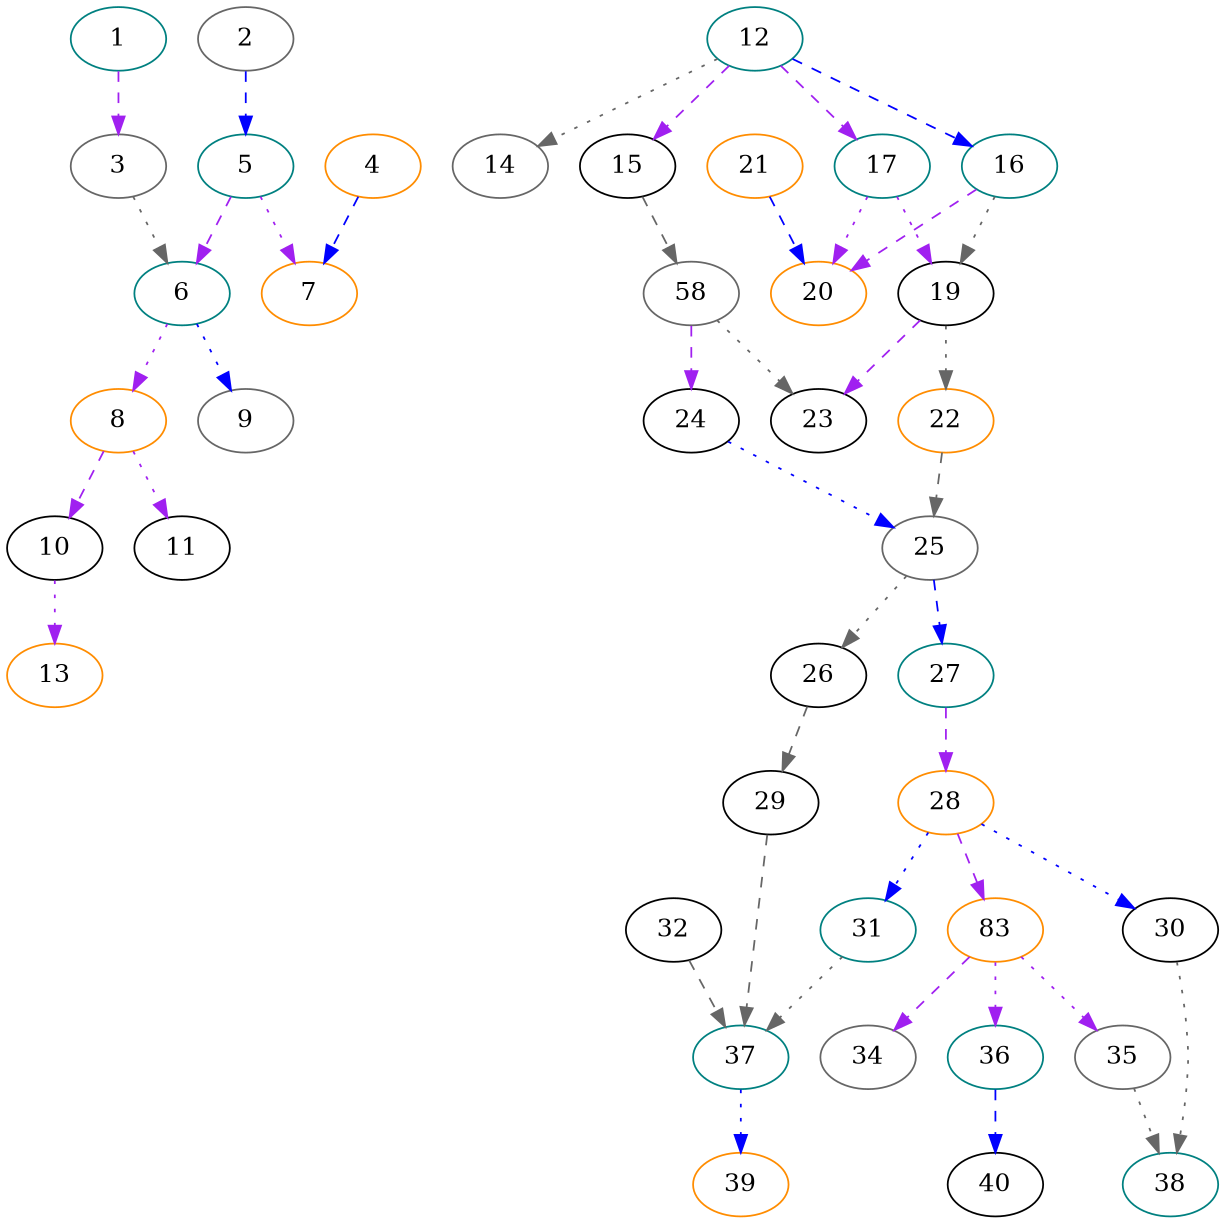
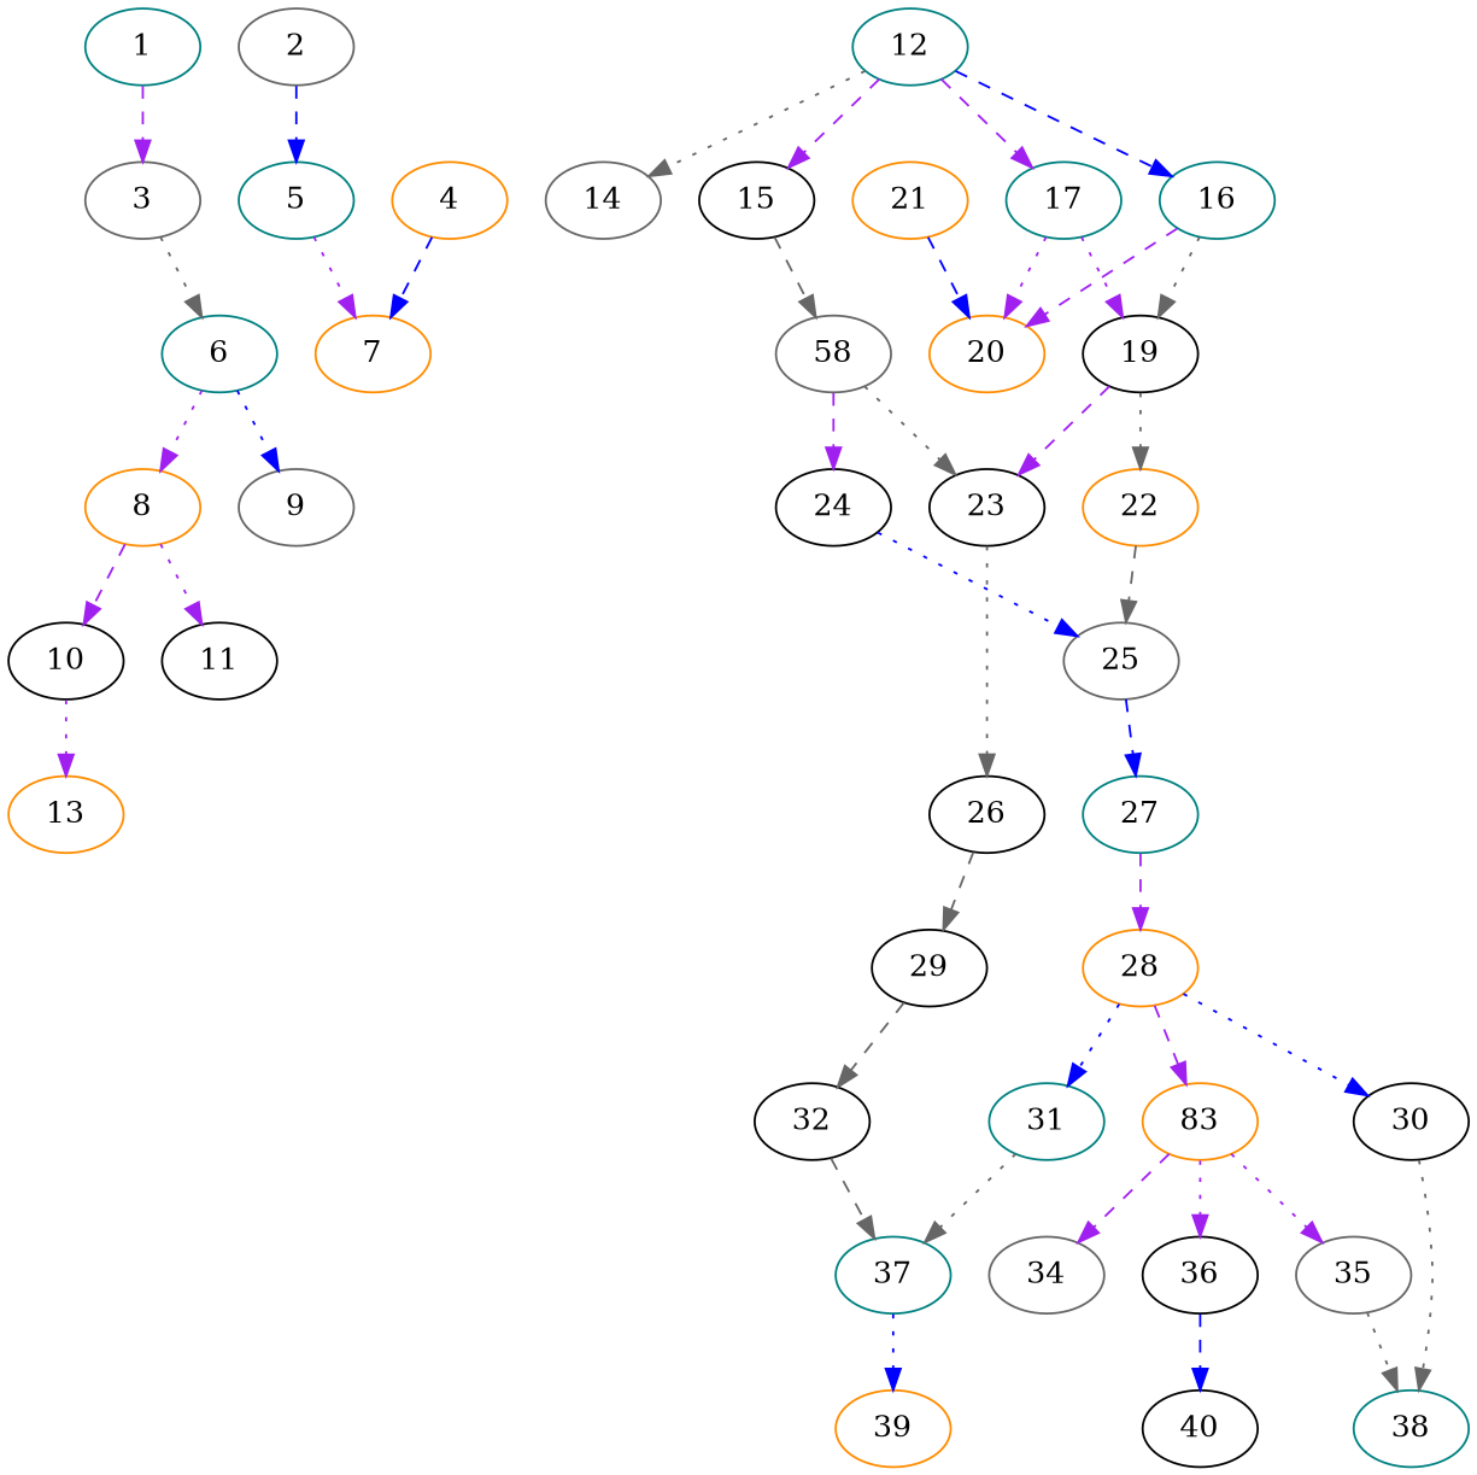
  digraph {
    node [alpha=0.04 color=black]
    edge [color=purple style=dashed]
    1 [alpha=0.02 color=teal expect_size=38526976]
    3 [alpha=0.19 color=gray40 expect_size=20346880]
    6 [alpha=0.14 color=teal expect_size=36957184]
    8 [alpha=0.12 color=darkorange expect_size=15927296]
    9 [alpha=0.18 color=gray40 expect_size=10729472]
    2 [alpha=0.19 color=gray40 expect_size=22048768]
    5 [color=teal expect_size=49090560]
    4 [alpha=0.16 color=darkorange expect_size=31922176]
    7 [alpha=0.20 color=darkorange expect_size=48892928]
    10 [alpha=0.15 expect_size=29296640]
    11 [expect_size=17036288]
    13 [alpha=0.00 color=darkorange expect_size=19904512]
    12 [alpha=0.12 color=teal expect_size=22090752]
    14 [alpha=0.07 color=gray40 expect_size=16575488]
    15 [alpha=0.02 expect_size=7686144]
    16 [alpha=0.02 color=teal expect_size=16567296]
    17 [alpha=0.09 color=teal expect_size=50163712]
    n18 [alpha=0.13 color=gray40 expect_size=50136064 label=58]
    19 [alpha=0.20 expect_size=32232448]
    20 [alpha=0.05 color=darkorange expect_size=28631040]
    23 [alpha=0.03 expect_size=7214080]
    24 [alpha=0.08 expect_size=7875584]
    22 [alpha=0.11 color=darkorange expect_size=27039744]
    25 [alpha=0.10 color=gray40 expect_size=25562112]
    21 [color=darkorange expect_size=17836032]
    26 [alpha=0.06 expect_size=31011840]
    27 [alpha=0.01 color=teal expect_size=35500032]
    29 [alpha=0.02 expect_size=39584768]
    28 [alpha=0.00 color=darkorange expect_size=9005056]
    32 [alpha=0.14 expect_size=13490176]
    30 [alpha=0.13 expect_size=39062528]
    31 [alpha=0.10 color=teal expect_size=50726912]
    n33 [color=darkorange expect_size=38531072 label=83]
    37 [alpha=0.15 color=teal expect_size=9025536]
    38 [alpha=0.14 color=teal expect_size=11348992]
    35 [alpha=0.15 color=gray40 expect_size=17139712]
    34 [alpha=0.19 color=gray40 expect_size=46583808]
-   36 [alpha=0.15 color=teal expect_size=41234432]
+   36 [alpha=0.15 expect_size=41234432]
    39 [color=darkorange expect_size=11704320]
    40 [expect_size=15579136]
    1 -> 3
    3 -> 6 [color=gray40 style=dotted]
    6 -> 8 [style=dotted]
    6 -> 9 [color=blue style=dotted]
    8 -> 10
    8 -> 11 [style=dotted]
    2 -> 5 [color=blue]
-   5 -> 6
    5 -> 7 [style=dotted]
    4 -> 7 [color=blue]
    10 -> 13 [style=dotted]
    12 -> 14 [color=gray40 style=dotted]
    12 -> 15
    12 -> 16 [color=blue]
    12 -> 17
    15 -> n18 [color=gray40]
    16 -> 19 [color=gray40 style=dotted]
    16 -> 20
    17 -> 19 [style=dotted]
    17 -> 20 [style=dotted]
    n18 -> 23 [color=gray40 style=dotted]
    n18 -> 24
    19 -> 23
    19 -> 22 [color=gray40 style=dotted]
    24 -> 25 [color=blue style=dotted]
    22 -> 25 [color=gray40]
-   25 -> 26 [color=gray40 style=dotted]
+   23 -> 26 [color=gray40 style=dotted]
    25 -> 27 [color=blue]
    21 -> 20 [color=blue]
    26 -> 29 [color=gray40]
    27 -> 28
-   29 -> 37 [color=gray40]
+   29 -> 32 [color=gray40]
    28 -> 30 [color=blue style=dotted]
    28 -> 31 [color=blue style=dotted]
    28 -> n33
    32 -> 37 [color=gray40]
    30 -> 38 [color=gray40 style=dotted]
    31 -> 37 [color=gray40 style=dotted]
    n33 -> 35 [style=dotted]
    n33 -> 34
    n33 -> 36 [style=dotted]
    37 -> 39 [color=blue style=dotted]
    35 -> 38 [color=gray40 style=dotted]
    36 -> 40 [color=blue]
  }
